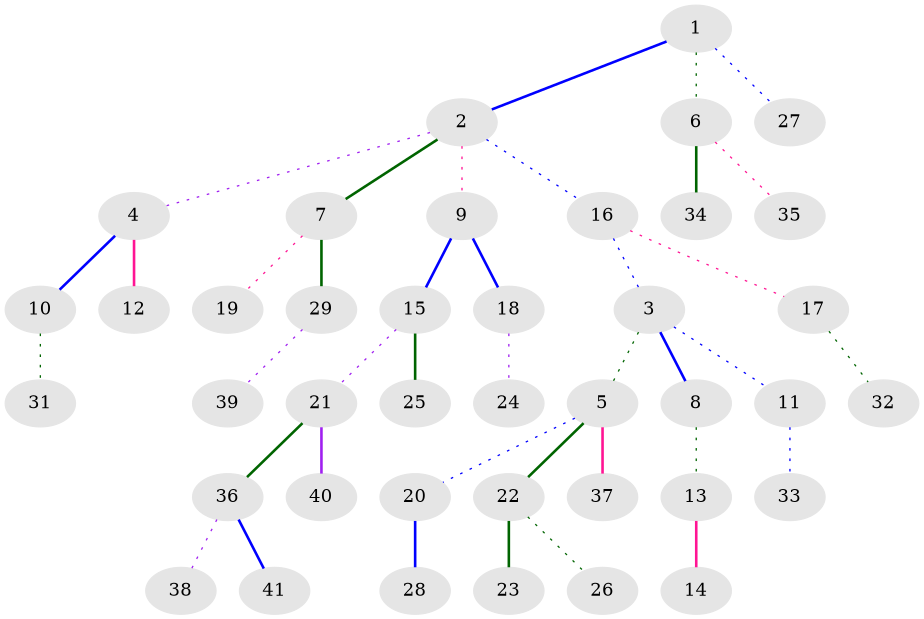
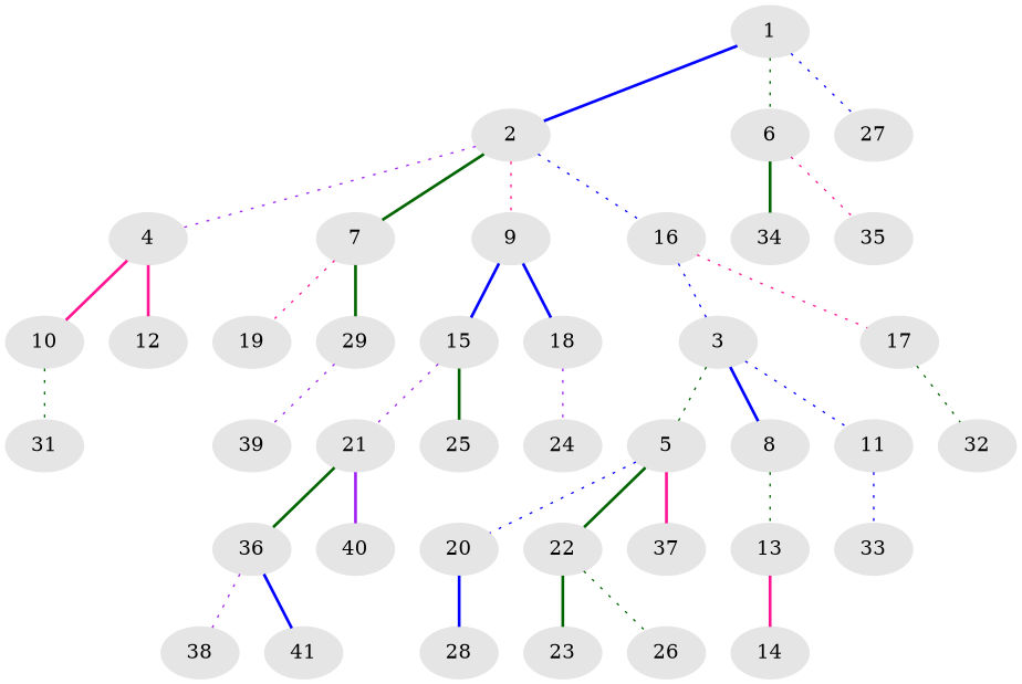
  graph {
    node [color=gray90 style=filled]
    edge [color=blue style=dotted weight=1.0]
    1
    2
    6
    27
    4
    7
    9
    16
    34
    35
    3
    5
    8
    11
    10
    12
    19
    29
    15
    18
    17
    20
    22
    37
    13
    33
    31
    28
    23
    26
    39
    14
    21
    25
    24
    36
    40
    32
    38
    41
    1 -- 2 [style=bold]
    1 -- 6 [color=darkgreen]
    1 -- 27
    2 -- 4 [color=purple]
    2 -- 7 [color=darkgreen style=bold]
    2 -- 9 [color=deeppink]
    2 -- 16
    6 -- 34 [color=darkgreen style=bold]
    6 -- 35 [color=deeppink]
-   4 -- 10 [style=bold]
+   4 -- 10 [color=deeppink style=bold]
    4 -- 12 [color=deeppink style=bold]
    7 -- 19 [color=deeppink]
    7 -- 29 [color=darkgreen style=bold]
    9 -- 15 [style=bold]
    9 -- 18 [style=bold]
    16 -- 3
    16 -- 17 [color=deeppink]
    3 -- 5 [color=darkgreen]
    3 -- 8 [style=bold]
    3 -- 11
    5 -- 20
    5 -- 22 [color=darkgreen style=bold]
    5 -- 37 [color=deeppink style=bold]
    8 -- 13 [color=darkgreen]
    11 -- 33
    10 -- 31 [color=darkgreen]
    29 -- 39 [color=purple]
    15 -- 21 [color=purple]
    15 -- 25 [color=darkgreen style=bold]
    18 -- 24 [color=purple]
    17 -- 32 [color=darkgreen]
    20 -- 28 [style=bold]
    22 -- 23 [color=darkgreen style=bold]
    22 -- 26 [color=darkgreen]
    13 -- 14 [color=deeppink style=bold]
    21 -- 36 [color=darkgreen style=bold]
    21 -- 40 [color=purple style=bold]
    36 -- 38 [color=purple]
    36 -- 41 [style=bold]
  }
